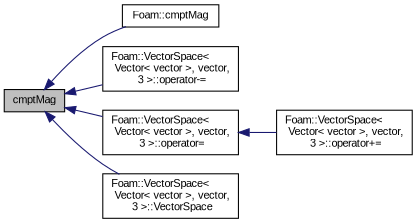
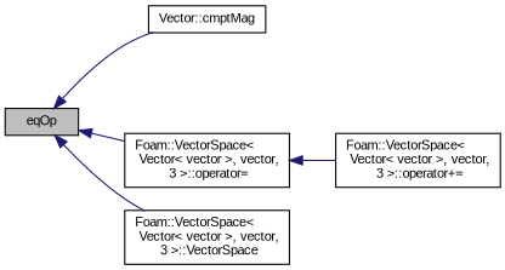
  digraph {
    fontname="Liberation Sans"
    rankdir=LR
    node [color=black fontname="Liberation Sans" fontsize=10 shape=record]
    edge [color=midnightblue dir=back fontname="Liberation Sans" fontsize=10 labelfontname=FreeSans labelfontsize=10 style=solid]
-   n1 [fillcolor=grey75 fontcolor=black height=0.2 label=cmptMag style=filled width=0.4]
-   n2 [height=0.2 label="Foam::cmptMag" width=0.4]
-   n3 [height=0.2 label="Foam::VectorSpace\<\l Vector\< vector \>, vector,\l 3 \>::operator-=" width=0.4]
+   n1 [fillcolor=grey75 fontcolor=black height=0.2 label=eqOp style=filled width=0.4]
+   n2 [height=0.2 label="Vector::cmptMag" width=0.4]
    n4 [height=0.2 label="Foam::VectorSpace\<\l Vector\< vector \>, vector,\l 3 \>::operator=" width=0.4]
    n5 [height=0.2 label="Foam::VectorSpace\<\l Vector\< vector \>, vector,\l 3 \>::VectorSpace" width=0.4]
    n6 [height=0.2 label="Foam::VectorSpace\<\l Vector\< vector \>, vector,\l 3 \>::operator+=" width=0.4]
    n1 -> n2
-   n1 -> n3
    n1 -> n4
    n1 -> n5
    n4 -> n6
  }
